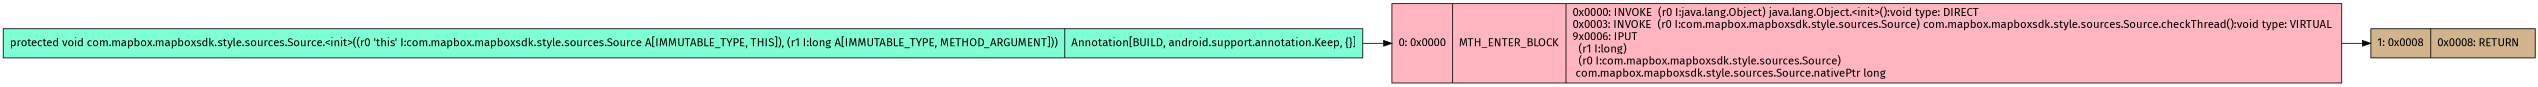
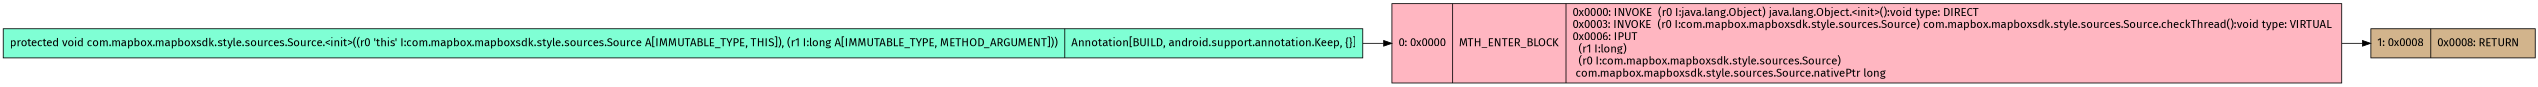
  digraph {
    rankdir=LR
    fontname="Fira Sans"
    node [shape=record style=filled fontname="Fira Sans"]
    edge [color=black fontname="Fira Sans"]
-   n1 [label="{0\:\ 0x0000|MTH_ENTER_BLOCK\l|0x0000: INVOKE  (r0 I:java.lang.Object) java.lang.Object.\<init\>():void type: DIRECT \l0x0003: INVOKE  (r0 I:com.mapbox.mapboxsdk.style.sources.Source) com.mapbox.mapboxsdk.style.sources.Source.checkThread():void type: VIRTUAL \l9x0006: IPUT  \l  (r1 I:long)\l  (r0 I:com.mapbox.mapboxsdk.style.sources.Source)\l com.mapbox.mapboxsdk.style.sources.Source.nativePtr long \l}" fillcolor=lightpink]
+   n1 [label="{0\:\ 0x0000|MTH_ENTER_BLOCK\l|0x0000: INVOKE  (r0 I:java.lang.Object) java.lang.Object.\<init\>():void type: DIRECT \l0x0003: INVOKE  (r0 I:com.mapbox.mapboxsdk.style.sources.Source) com.mapbox.mapboxsdk.style.sources.Source.checkThread():void type: VIRTUAL \l0x0006: IPUT  \l  (r1 I:long)\l  (r0 I:com.mapbox.mapboxsdk.style.sources.Source)\l com.mapbox.mapboxsdk.style.sources.Source.nativePtr long \l}" fillcolor=lightpink]
    n2 [label="{1\:\ 0x0008|0x0008: RETURN   \l}" fillcolor=tan]
    n3 [label="{protected void com.mapbox.mapboxsdk.style.sources.Source.\<init\>((r0 'this' I:com.mapbox.mapboxsdk.style.sources.Source A[IMMUTABLE_TYPE, THIS]), (r1 I:long A[IMMUTABLE_TYPE, METHOD_ARGUMENT]))  | Annotation[BUILD, android.support.annotation.Keep, \{\}]\l}" fillcolor=aquamarine]
    n1 -> n2
    n3 -> n1
  }
